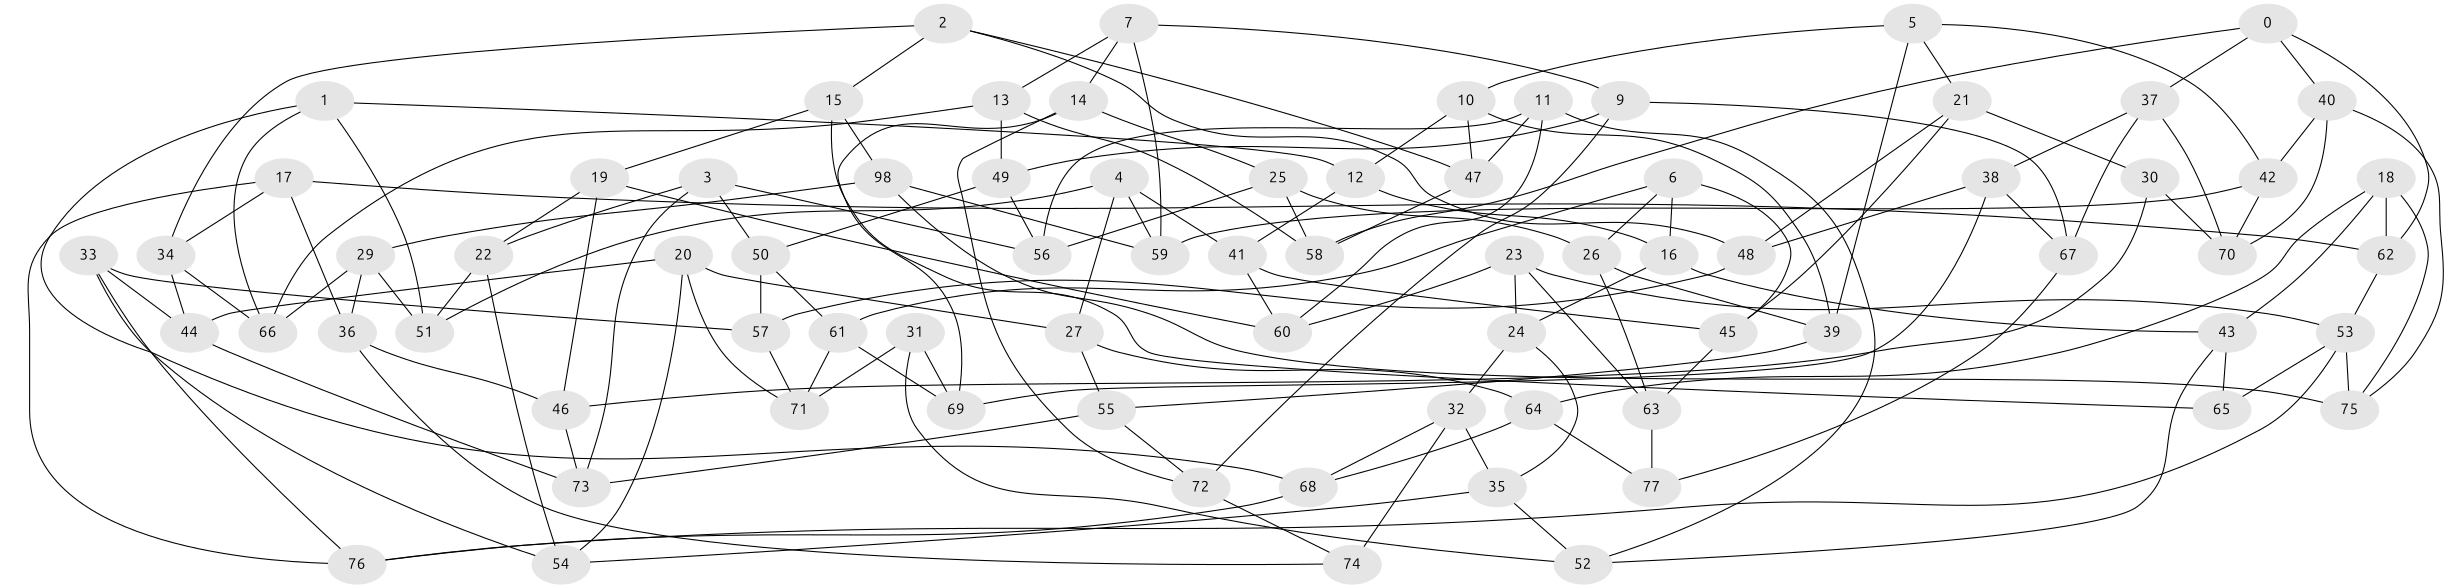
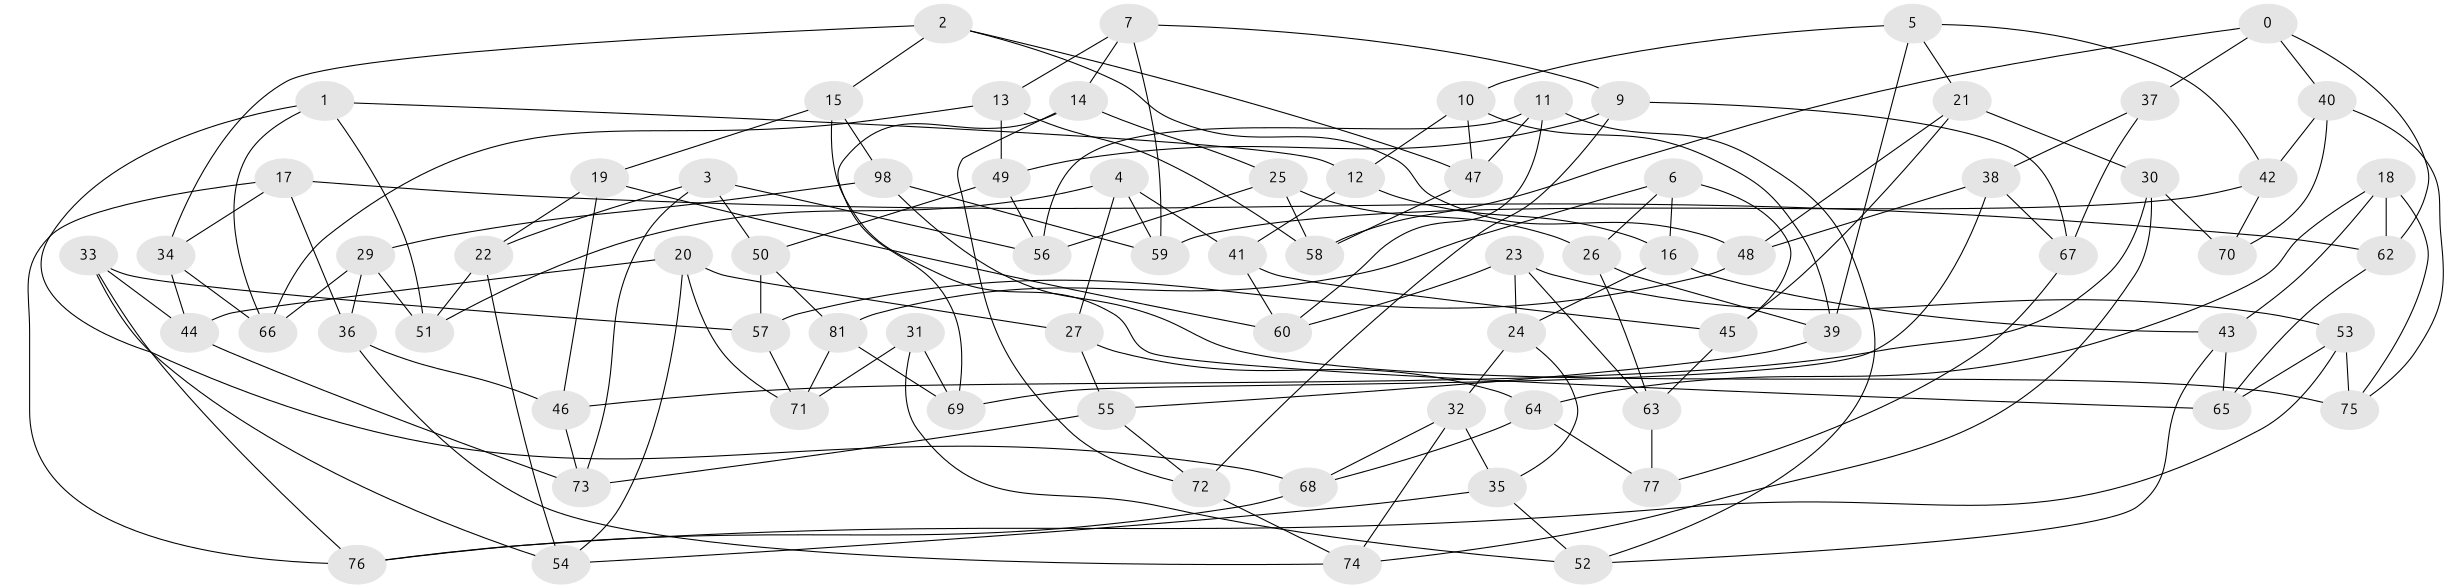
  graph {
    fontname=Ubuntu
    node [color=gray90 fontname=Ubuntu style=filled]
    edge [fontname=Ubuntu]
    1
    12
    51
    66
    68
    41
    16
    76
    2
    15
    34
    47
    48
    19
    n15 [label=98]
    65
    44
    58
    57
    3
    22
    50
    56
    73
    54
-   61
+   61 [label=81]
    4
    27
    59
    64
    55
    45
    60
    5
    10
    21
    39
    42
    30
    70
    6
    26
    24
    43
    63
    69
    71
    7
    9
    13
    14
    49
    67
    72
    25
    n56 [label=0]
    37
    40
    62
    38
    75
    77
    74
    11
    52
    46
    29
    32
    35
    17
    36
    18
    20
    23
    53
    31
    33
    1 -- 12
    1 -- 51
    1 -- 66
    1 -- 68
    12 -- 41
    12 -- 16
    68 -- 76
    41 -- 45
    41 -- 60
    16 -- 24
    16 -- 43
    2 -- 15
    2 -- 34
    2 -- 47
    2 -- 48
    15 -- 19
    15 -- n15
    15 -- 65
    34 -- 66
    34 -- 44
    47 -- 58
    48 -- 57
    19 -- 22
    19 -- 60
    19 -- 46
    n15 -- 59
    n15 -- 75
    n15 -- 29
    44 -- 73
    57 -- 71
    3 -- 22
    3 -- 50
    3 -- 56
    3 -- 73
    22 -- 51
    22 -- 54
    50 -- 57
    50 -- 61
    61 -- 69
    61 -- 71
    4 -- 51
    4 -- 41
    4 -- 27
    4 -- 59
    27 -- 64
    27 -- 55
    64 -- 68
    64 -- 77
    55 -- 73
    55 -- 72
    45 -- 63
    5 -- 10
    5 -- 21
    5 -- 39
    5 -- 42
    10 -- 12
    10 -- 47
    10 -- 39
    21 -- 48
    21 -- 45
    21 -- 30
    39 -- 55
    42 -- 59
    42 -- 70
    30 -- 70
+   30 -- 74
    30 -- 46
    6 -- 16
    6 -- 61
    6 -- 45
    6 -- 26
    26 -- 39
    26 -- 63
    24 -- 32
    24 -- 35
    43 -- 65
    43 -- 52
    63 -- 77
    7 -- 59
    7 -- 9
    7 -- 13
    7 -- 14
    9 -- 49
    9 -- 67
    9 -- 72
    13 -- 66
    13 -- 58
    13 -- 49
    14 -- 69
    14 -- 72
    14 -- 25
    49 -- 50
    49 -- 56
    67 -- 77
    72 -- 74
    25 -- 58
    25 -- 56
    25 -- 26
    n56 -- 58
    n56 -- 37
    n56 -- 40
    n56 -- 62
-   37 -- 70
    37 -- 67
    37 -- 38
    40 -- 42
    40 -- 70
    40 -- 75
-   62 -- 53
+   62 -- 65
    38 -- 48
    38 -- 69
    38 -- 67
    11 -- 47
    11 -- 56
    11 -- 60
    11 -- 52
    46 -- 73
    29 -- 51
    29 -- 66
    29 -- 36
    32 -- 68
    32 -- 74
    32 -- 35
    35 -- 54
    35 -- 52
    17 -- 76
    17 -- 34
    17 -- 62
    17 -- 36
    36 -- 74
    36 -- 46
    18 -- 64
    18 -- 43
    18 -- 62
    18 -- 75
    20 -- 44
    20 -- 54
    20 -- 27
    20 -- 71
    23 -- 60
    23 -- 24
    23 -- 63
    23 -- 53
    53 -- 76
    53 -- 65
    53 -- 75
    31 -- 69
    31 -- 71
    31 -- 52
    33 -- 76
    33 -- 44
    33 -- 57
    33 -- 54
  }
